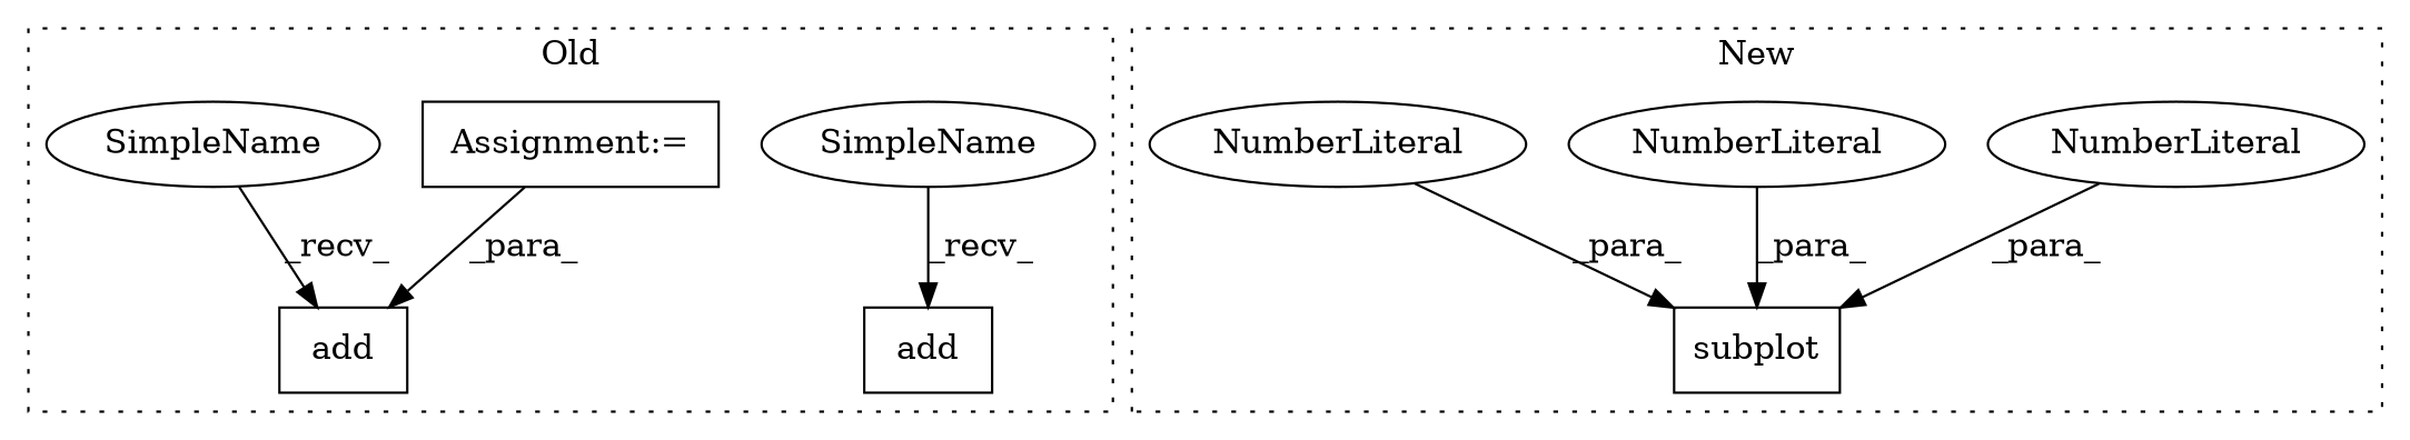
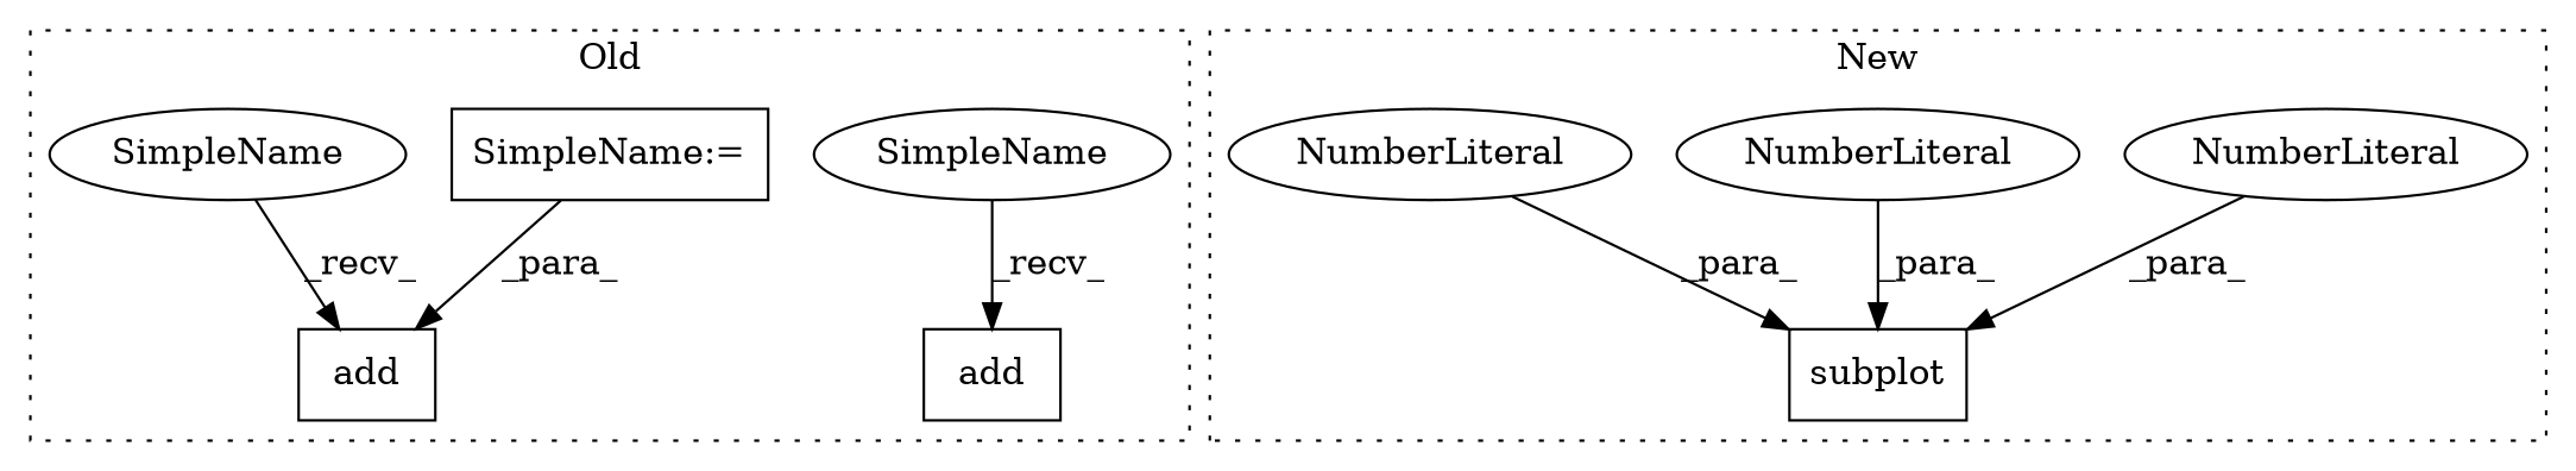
  digraph {
    node [a=32 l=1 shape=ellipse]
    n1 [l="4,1" label=add s="1304,1310" shape=box]
    n2 [l="4,1" label=add s="1489,1495" shape=box]
-   n3 [a=7 label="Assignment:=" s=1386 shape=box]
+   n3 [a=7 label="SimpleName:=" s=1386 shape=box]
    n4 [a=42 label=SimpleName s=1302]
    n5 [a=42 label=SimpleName s=1487]
    n6 [l="8,1" label=subplot s="1174,1187" shape=box]
    n7 [a=34 label=NumberLiteral s=1186]
    n8 [a=34 label=NumberLiteral s=1184]
    n9 [a=34 label=NumberLiteral s=1182]
    subgraph cluster_1 {
      label=Old
      style=dotted
      n1
      n2
      n3
      n4
      n5
    }
    subgraph cluster_2 {
      label=New
      style=dotted
      n6
      n7
      n8
      n9
    }
    n3 -> n2 [label=_para_]
    n4 -> n1 [label=_recv_]
    n5 -> n2 [label=_recv_]
    n7 -> n6 [label=_para_]
    n8 -> n6 [label=_para_]
    n9 -> n6 [label=_para_]
  }
